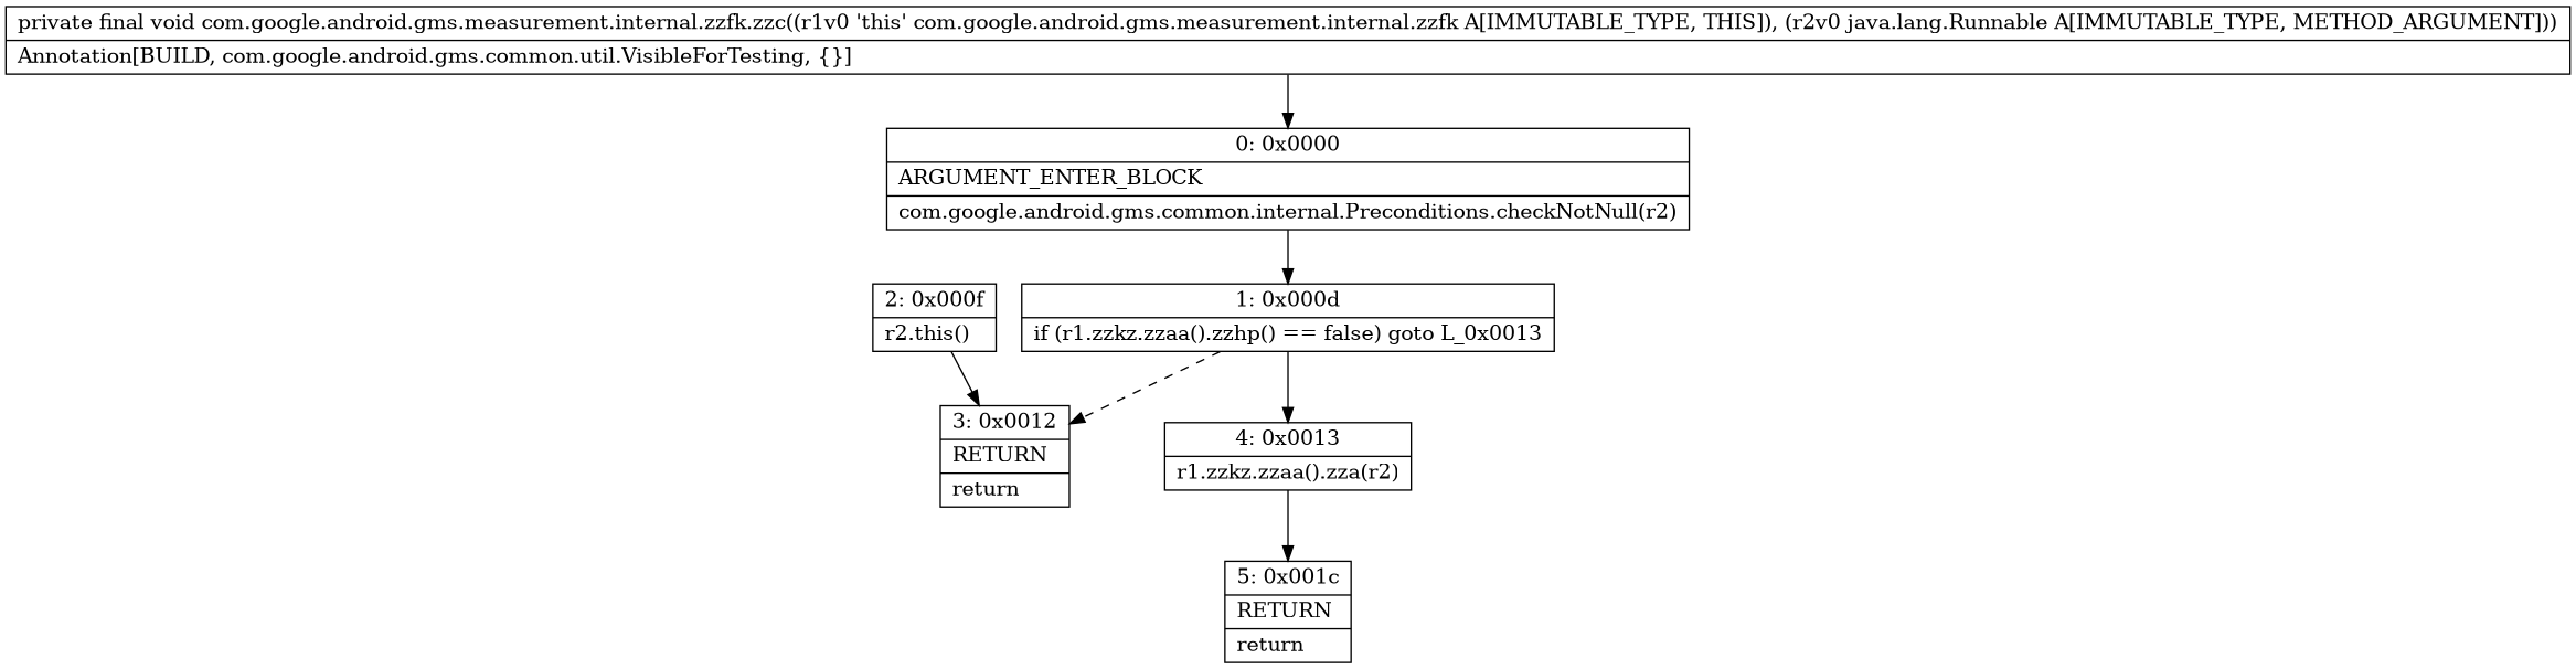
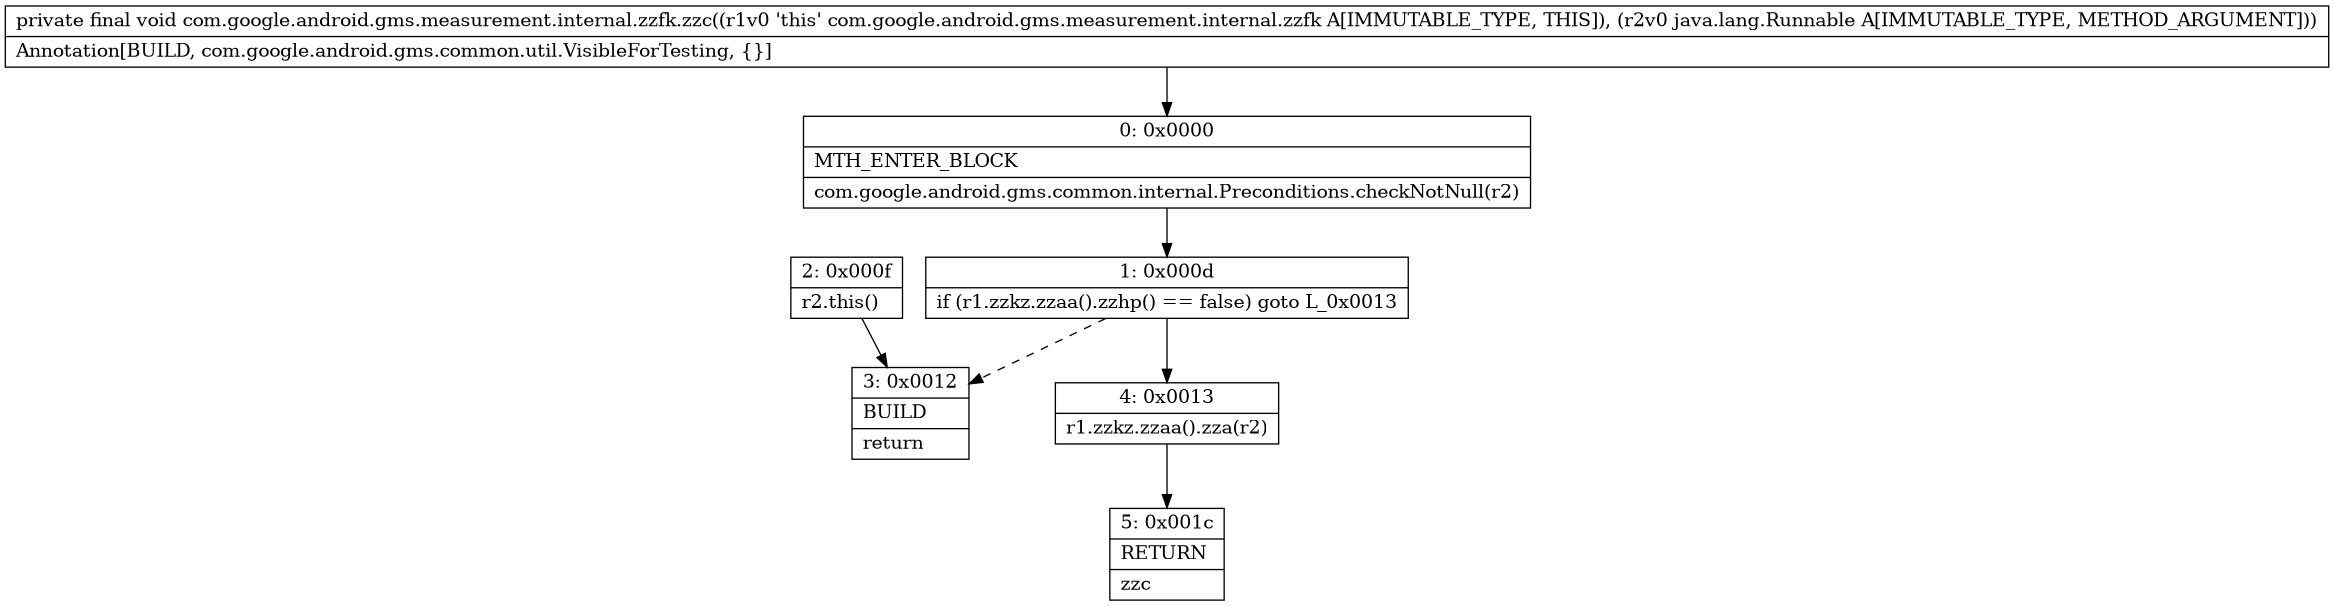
  digraph {
    node [shape=record]
-   n1 [label="{0\:\ 0x0000|ARGUMENT_ENTER_BLOCK\l|com.google.android.gms.common.internal.Preconditions.checkNotNull(r2)\l}"]
+   n1 [label="{0\:\ 0x0000|MTH_ENTER_BLOCK\l|com.google.android.gms.common.internal.Preconditions.checkNotNull(r2)\l}"]
    n2 [label="{1\:\ 0x000d|if (r1.zzkz.zzaa().zzhp() == false) goto L_0x0013\l}"]
    n3 [label="{4\:\ 0x0013|r1.zzkz.zzaa().zza(r2)\l}"]
-   n4 [label="{3\:\ 0x0012|RETURN\l|return\l}"]
+   n4 [label="{3\:\ 0x0012|BUILD\l|return\l}"]
    n5 [label="{2\:\ 0x000f|r2.this()\l}"]
-   n6 [label="{5\:\ 0x001c|RETURN\l|return\l}"]
+   n6 [label="{5\:\ 0x001c|RETURN\l|zzc\l}"]
    n7 [label="{private final void com.google.android.gms.measurement.internal.zzfk.zzc((r1v0 'this' com.google.android.gms.measurement.internal.zzfk A[IMMUTABLE_TYPE, THIS]), (r2v0 java.lang.Runnable A[IMMUTABLE_TYPE, METHOD_ARGUMENT]))  | Annotation[BUILD, com.google.android.gms.common.util.VisibleForTesting, \{\}]\l}"]
    n1 -> n2
    n2 -> n3
    n2 -> n4 [style=dashed]
    n3 -> n6
    n5 -> n4
    n7 -> n1
  }
